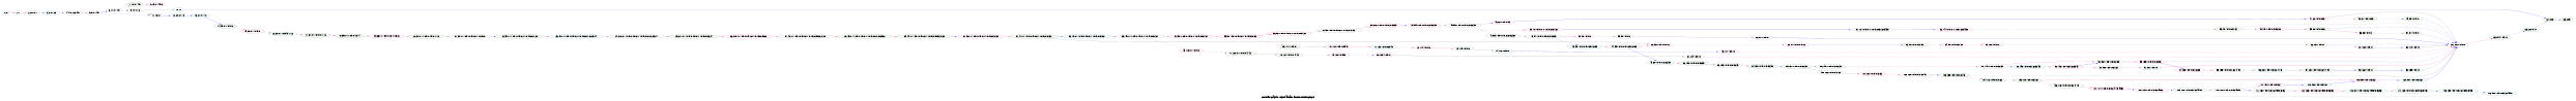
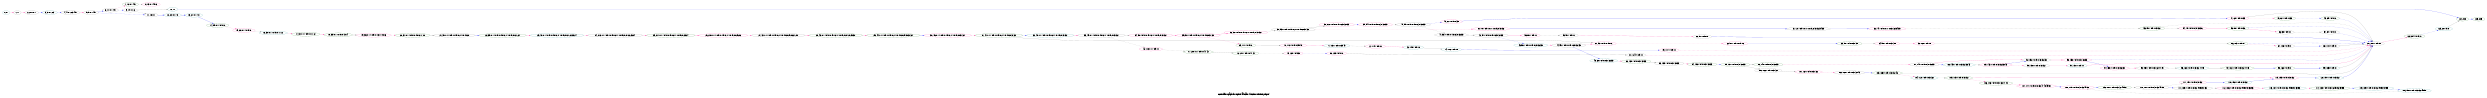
  digraph {
    label="Control-flow-graph for register allocator (function _textentry_input)"
    rankdir=LR
    node [color=deeppink]
    edge [color=deeppink style=solid]
    n1 [color=teal label="0, 0: "]
    n2 [color=gray40 label="1, 1: "]
    n3 [color=gray40 label="2, 211: 0 1 "]
    n4 [color=teal label="3, 3: 0 1 2 3 "]
    n5 [color=gray40 label="4, 4: 0 1 2 3 4 5 "]
    n6 [color=gray40 label="5, 5: 0 1 4 5 "]
    n7 [color=gray40 label="6, 11: 0 1 4 5 "]
    n8 [color=gray40 label="11, 18: 0 1 "]
    n9 [color=darkgreen label="7, 12: 0 1 4 5 "]
    n10 [color=gray40 label="9, 14: 0 1 6 "]
    n11 [color=teal label="12, 20: 0 1 7 8 "]
    n12 [label="8, 13: 0 1 4 5 6 "]
    n13 [color=teal label="10, 17: "]
    n14 [color=darkgreen label="124, 208: "]
    n15 [color=darkgreen label="125, 209: "]
    n16 [color=teal label="13, 21: 0 1 7 8 "]
    n17 [color=darkgreen label="14, 25: 0 1 7 8 9 10 "]
    n18 [label="15, 26: 0 1 7 8 9 10 "]
-   n19 [color=teal label="16, 30: 0 1 7 8 9 40 11 12"]
+   n19 [color=teal label="16, 30: 0 1 7 8 9 10 11 12 "]
    n20 [color=darkgreen label="17, 31: 0 1 7 8 9 10 11 12 "]
    n21 [color=darkgreen label="18, 35: 0 1 7 8 9 10 13 14 "]
    n22 [label="19, 36: 0 1 7 8 9 10 13 14 15 16 "]
    n23 [color=darkgreen label="20, 37: 0 1 7 8 9 10 15 16 17 18 "]
    n24 [color=gray40 label="21, 38: 0 1 7 8 9 10 15 16 17 18 19 20 "]
    n25 [color=darkgreen label="22, 39: 0 1 7 8 9 10 15 16 17 18 19 20 21 22 "]
    n26 [color=teal label="23, 40: 0 1 7 8 9 10 15 16 17 18 19 20 21 22 23 24 "]
    n27 [color=gray40 label="24, 216: 0 1 7 8 9 10 15 16 17 18 19 20 21 22 23 24 "]
    n28 [color=darkgreen label="25, 217: 0 1 7 8 9 10 15 16 17 18 19 20 23 24 "]
    n29 [label="26, 218: 0 1 7 8 9 10 15 16 17 18 19 20 25 26 "]
    n30 [color=gray40 label="27, 42: 0 1 7 8 9 10 15 16 17 18 19 20 25 26 27 28 "]
    n31 [color=darkgreen label="28, 43: 0 1 7 8 9 10 15 16 17 18 19 20 27 28 29 30 "]
    n32 [color=darkgreen label="29, 44: 0 1 7 8 9 10 15 16 17 18 19 20 29 30 31 32 "]
    n33 [label="30, 46: 0 1 7 8 9 10 15 16 17 18 19 20 31 32 "]
    n34 [color=darkgreen label="31, 47: 0 1 7 8 9 10 15 16 17 18 19 20 31 32 "]
    n35 [color=teal label="32, 48: 0 1 7 8 9 10 15 16 17 18 19 20 31 32 "]
    n36 [label="61, 93: 7 8 9 10 15 16 "]
    n37 [color=gray40 label="33, 49: 0 1 7 8 9 10 15 16 17 18 19 20 31 32 "]
    n38 [label="62, 97: 7 8 9 10 15 16 "]
    n39 [label="34, 50: 7 8 9 10 15 16 17 18 19 20 31 32 "]
    n40 [label="76, 118: 0 1 7 8 9 10 "]
    n41 [label="35, 51: 7 8 9 10 15 16 17 18 19 20 31 32 "]
    n42 [color=darkgreen label="77, 120: 0 1 7 8 9 10 41 42 "]
    n43 [label="36, 52: 7 8 9 10 15 16 17 18 19 20 31 32 "]
    n44 [color=darkgreen label="69, 111: 7 8 9 10 "]
    n45 [color=gray40 label="37, 53: 7 8 9 10 15 16 17 18 19 20 31 32 "]
    n46 [label="70, 112: 7 8 9 10 39 40 "]
    n47 [label="38, 212: 7 8 9 10 15 16 31 32 33 "]
    n48 [label="50, 70: 7 8 9 10 17 18 19 20 31 32 "]
    n49 [label="39, 54: 7 8 9 10 15 16 31 32 33 "]
    n50 [color=gray40 label="51, 72: 7 8 9 10 17 18 19 20 31 32 34 35 "]
    n51 [color=gray40 label="40, 55: 7 8 9 10 15 16 31 32 33 "]
    n52 [color=gray40 label="41, 56: 7 8 9 10 15 16 31 32 33 "]
    n53 [label="46, 61: 7 8 9 10 33 "]
    n54 [color=gray40 label="42, 57: 7 8 9 10 15 16 31 32 33 "]
    n55 [label="47, 62: 7 8 9 10 33 "]
    n56 [color=teal label="43, 58: 7 8 9 10 15 16 31 32 33 "]
    n57 [label="58, 88: 7 8 9 10 "]
    n58 [color=gray40 label="44, 59: 7 8 9 10 15 16 31 32 33 "]
    n59 [color=gray40 label="59, 90: 7 8 9 10 "]
    n60 [color=teal label="45, 60: 7 8 9 10 31 32 33 "]
    n61 [color=darkgreen label="82, 132: 7 8 9 10 31 32 33 "]
    n62 [color=gray40 label="83, 133: 7 8 9 10 31 32 33 "]
    n63 [color=darkgreen label="48, 67: 7 8 9 10 33 "]
    n64 [color=gray40 label="121, 201: 7 8 9 10 "]
    n65 [color=darkgreen label="49, 69: 7 8 9 10 "]
    n66 [color=darkgreen label="122, 204: 7 8 9 10 "]
    n67 [label="52, 74: 7 8 9 10 17 18 31 32 34 35 "]
    n68 [color=darkgreen label="53, 75: 7 8 9 10 31 32 "]
    n69 [label="54, 79: 7 8 9 10 31 32 36 "]
    n70 [color=darkgreen label="55, 80: 7 8 9 10 36 "]
    n71 [color=gray40 label="56, 83: 7 8 9 10 "]
    n72 [color=gray40 label="57, 87: 7 8 9 10 "]
    n73 [color=gray40 label="60, 91: 7 8 9 10 "]
    n74 [color=darkgreen label="63, 98: 7 8 9 10 37 38 "]
    n75 [label="64, 99: 7 8 9 10 37 38 "]
    n76 [label="65, 102: 7 8 9 10 "]
    n77 [color=darkgreen label="66, 103: 7 8 9 10 "]
    n78 [color=gray40 label="67, 106: 7 8 9 10 "]
    n79 [color=gray40 label="68, 110: 7 8 9 10 "]
    n80 [color=teal label="71, 113: 7 8 9 10 39 40 "]
    n81 [label="72, 114: 7 8 9 10 "]
    n82 [color=teal label="73, 115: 7 8 9 10 "]
    n83 [color=teal label="74, 116: 7 8 9 10 "]
    n84 [label="75, 117: 7 8 9 10 "]
    n85 [color=darkgreen label="78, 121: 7 8 9 10 41 42 "]
    n86 [label="79, 122: 7 8 9 30"]
    n87 [label="80, 123: 7 8 9 10 "]
    n88 [color=gray40 label="81, 124: 7 8 9 10 "]
    n89 [color=darkgreen label="84, 136: 7 8 9 10 31 32 33 "]
    n90 [color=darkgreen label="85, 137: 7 8 9 10 31 32 33 "]
    n91 [color=darkgreen label="86, 140: 7 8 9 10 31 32 33 "]
    n92 [color=gray40 label="100, 166: 7 8 9 10 31 32 "]
    n93 [color=gray40 label="87, 141: 7 8 9 10 31 32 33 "]
    n94 [label="101, 167: 7 8 9 10 31 32 "]
    n95 [color=teal label="88, 145: 7 8 9 10 31 32 33 43 "]
    n96 [color=gray40 label="92, 152: 7 8 9 10 31 32 33 "]
    n97 [label="89, 146: 7 8 9 10 31 32 33 43 "]
    n98 [label="93, 153: 7 8 9 10 31 32 33 "]
    n99 [color=gray40 label="90, 150: 7 8 9 10 31 32 "]
    n100 [color=teal label="91, 151: 7 8 9 10 "]
    n101 [label="94, 158: 7 8 9 10 31 32 33 "]
    n102 [color=gray40 label="95, 159: 7 8 9 10 31 32 44 45 "]
    n103 [color=teal label="96, 160: 7 8 9 10 31 32 44 45 "]
    n104 [color=darkgreen label="97, 161: 7 8 9 10 31 32 44 45 "]
    n105 [color=darkgreen label="98, 162: 7 8 9 10 "]
    n106 [color=teal label="99, 165: 7 8 9 10 "]
    n107 [color=gray40 label="102, 168: 7 8 9 10 31 32 46 "]
    n108 [color=darkgreen label="103, 169: 7 8 9 10 31 32 46 "]
    n109 [color=teal label="104, 172: 7 8 9 10 31 32 "]
    n110 [color=darkgreen label="105, 173: 7 8 9 10 31 32 "]
    n111 [color=darkgreen label="106, 176: 7 8 9 10 31 32 47 48 "]
    n112 [label="119, 195: 7 8 9 10 31 32 "]
    n113 [label="107, 177: 7 8 9 10 31 32 47 48 49 50 "]
    n114 [color=teal label="120, 197: 7 8 9 10 31 32 "]
    n115 [label="108, 179: 7 8 9 10 31 32 49 50 "]
    n116 [color=darkgreen label="109, 180: 7 8 9 10 31 32 49 50 "]
    n117 [color=gray40 label="110, 181: 7 8 9 10 31 32 49 50 "]
    n118 [color=gray40 label="111, 185: 7 8 9 10 31 32 49 50 51 52 "]
    n119 [label="117, 191: 7 8 9 10 31 32 "]
    n120 [label="112, 186: 7 8 9 10 31 32 49 50 51 52 53 "]
    n121 [color=teal label="118, 192: 7 8 9 10 31 32 "]
    n122 [color=teal label="113, 187: 7 8 9 10 31 32 49 50 51 52 53 "]
    n123 [color=darkgreen label="114, 188: 7 8 9 10 31 32 51 52 54 55 "]
    n124 [color=teal label="115, 189: 7 8 9 10 31 32 49 50 54 55 "]
    n125 [color=teal label="116, 190: 7 8 9 10 31 32 49 50 "]
    n126 [color=teal label="123, 207: 9 10 "]
    n1 -> n2 [style=dashed]
    n2 -> n3 [style=dashed]
    n3 -> n4 [color=blue style=dashed]
    n4 -> n5 [color=blue style=dashed]
    n5 -> n6
    n6 -> n7 [color=blue]
    n6 -> n8 [color=blue style=dashed]
    n7 -> n9 [style=dashed]
    n7 -> n10 [color=blue style=dashed]
    n8 -> n11 [color=blue]
    n9 -> n12 [color=gray40 style=dashed]
    n10 -> n8 [color=gray40 style=dashed]
    n10 -> n13 [color=gray40]
    n11 -> n16 [color=blue]
    n13 -> n14 [color=blue]
    n14 -> n15 [color=blue style=dashed]
    n16 -> n17 [color=blue]
    n17 -> n18 [style=dashed]
    n18 -> n19 [color=gray40 style=dashed]
    n19 -> n20 [style=dashed]
    n20 -> n21
    n21 -> n22 [color=gray40]
    n22 -> n23 [style=dashed]
    n23 -> n24 [color=gray40]
    n24 -> n25 [color=blue]
    n25 -> n26
    n26 -> n27 [style=dashed]
    n27 -> n28
    n28 -> n29
    n29 -> n30 [style=dashed]
    n30 -> n31
    n31 -> n32
    n32 -> n33 [color=blue]
    n33 -> n34 [style=dashed]
    n34 -> n35 [color=blue style=dashed]
    n34 -> n36 [color=gray40]
    n35 -> n37
    n36 -> n38 [style=dashed]
    n37 -> n39 [color=gray40 style=dashed]
    n37 -> n40 [color=gray40 style=dashed]
    n38 -> n74 [color=blue]
    n39 -> n41
    n40 -> n42 [color=gray40 style=dashed]
    n41 -> n43
    n41 -> n44 [style=dashed]
    n42 -> n85 [color=gray40]
    n43 -> n45 [color=gray40 style=dashed]
    n44 -> n46 [color=gray40]
    n45 -> n47 [color=gray40]
    n45 -> n48 [style=dashed]
    n46 -> n80
    n47 -> n49 [color=blue]
    n48 -> n50 [color=blue]
    n49 -> n51 [color=gray40 style=dashed]
    n50 -> n67 [color=blue]
    n51 -> n52 [color=gray40 style=dashed]
    n51 -> n53 [color=blue style=dashed]
    n52 -> n54 [color=gray40]
    n53 -> n55 [color=blue]
    n54 -> n56 [color=blue style=dashed]
    n54 -> n57
    n55 -> n63 [style=dashed]
    n55 -> n64 [color=gray40]
    n56 -> n58
    n57 -> n59 [color=gray40 style=dashed]
    n58 -> n36 [style=dashed]
    n58 -> n60 [color=blue]
    n59 -> n73
    n60 -> n61
    n61 -> n62 [color=gray40]
    n62 -> n89 [style=dashed]
    n63 -> n65 [color=blue style=dashed]
    n64 -> n66
    n65 -> n64 [color=blue style=dashed]
    n66 -> n126 [color=blue style=dashed]
    n67 -> n68 [color=gray40 style=dashed]
    n68 -> n64 [color=gray40 style=dashed]
    n68 -> n69 [color=gray40 style=dashed]
    n69 -> n70
    n70 -> n64 [color=blue style=dashed]
    n70 -> n71
    n71 -> n72 [color=gray40 style=dashed]
    n72 -> n64 [color=blue style=dashed]
    n73 -> n64 [color=blue]
    n74 -> n75 [color=gray40]
    n75 -> n76
    n76 -> n77 [color=gray40]
    n77 -> n64 [color=blue style=dashed]
    n77 -> n78 [style=dashed]
    n78 -> n79 [color=blue]
    n79 -> n64 [color=gray40]
    n80 -> n81 [color=gray40 style=dashed]
    n81 -> n82
    n82 -> n83 [color=gray40]
    n83 -> n84 [color=blue]
    n84 -> n64 [style=dashed]
    n85 -> n86 [color=gray40 style=dashed]
    n86 -> n87 [color=blue style=dashed]
    n87 -> n88 [color=gray40]
    n88 -> n64 [style=dashed]
    n89 -> n90 [color=blue style=dashed]
    n90 -> n91 [color=gray40]
    n90 -> n92 [color=gray40]
    n91 -> n93 [style=dashed]
    n92 -> n94 [color=gray40]
    n93 -> n95 [color=blue style=dashed]
    n93 -> n96
    n94 -> n107 [style=dashed]
    n95 -> n97 [color=gray40 style=dashed]
    n96 -> n98
    n97 -> n96 [color=blue]
    n97 -> n99 [style=dashed]
    n98 -> n64 [color=blue style=dashed]
    n98 -> n101 [color=blue]
    n99 -> n100
    n100 -> n64
    n101 -> n102 [style=dashed]
    n102 -> n103 [color=gray40 style=dashed]
    n103 -> n104 [color=gray40]
    n104 -> n105 [color=blue]
    n105 -> n106 [color=blue]
    n106 -> n64 [color=gray40]
    n107 -> n108 [color=blue]
    n108 -> n64 [color=gray40]
    n108 -> n109 [style=dashed]
    n109 -> n110 [color=gray40 style=dashed]
    n110 -> n111 [style=dashed]
    n110 -> n112
    n111 -> n113 [style=dashed]
    n112 -> n114 [color=blue]
    n113 -> n115 [color=blue]
    n114 -> n64 [color=blue]
    n115 -> n116 [color=blue style=dashed]
    n116 -> n117 [color=gray40 style=dashed]
    n117 -> n118 [color=blue]
    n117 -> n119 [color=gray40 style=dashed]
    n118 -> n120 [color=gray40 style=dashed]
    n119 -> n121 [color=blue]
    n120 -> n122
    n121 -> n112 [color=blue]
    n122 -> n123 [style=dashed]
    n123 -> n124 [color=blue]
    n124 -> n125 [color=blue style=dashed]
    n125 -> n115 [color=gray40 style=dashed]
    n126 -> n14 [color=gray40]
  }
